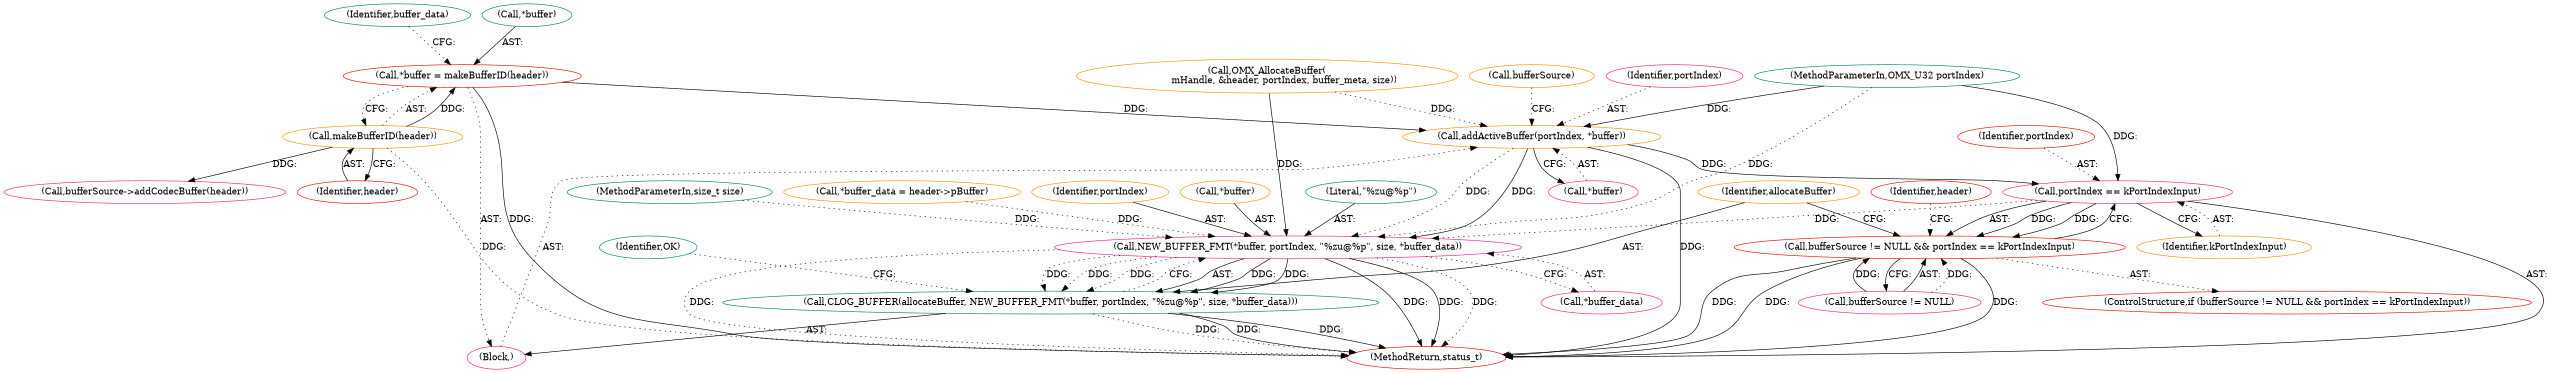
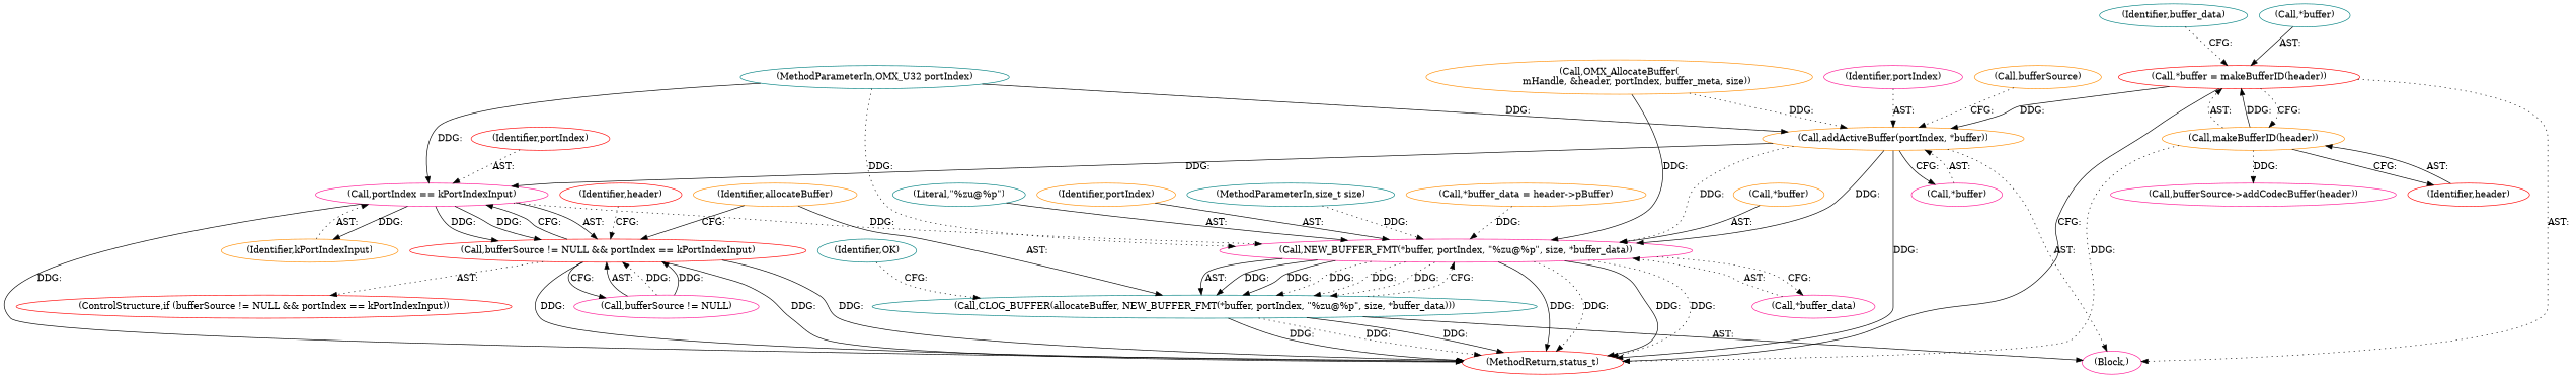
  digraph {
    node [color=darkorange]
    edge [style=solid]
    n1 [color=red label="(Call,*buffer = makeBufferID(header))"]
    n2 [label="(Call,makeBufferID(header))"]
    n3 [label="(Call,addActiveBuffer(portIndex, *buffer))"]
    n4 [color=red label="(MethodReturn,status_t)"]
    n5 [color=deeppink label="(Block,)"]
    n6 [color=deeppink label="(Call,bufferSource->addCodecBuffer(header))"]
    n7 [color=red label="(Identifier,header)"]
    n8 [color=deeppink label="(Call,portIndex == kPortIndexInput)"]
    n9 [color=deeppink label="(Call,NEW_BUFFER_FMT(*buffer, portIndex, \"%zu@%p\", size, *buffer_data))"]
    n10 [color=deeppink label="(Call,*buffer)"]
    n11 [color=red label="(Call,bufferSource != NULL && portIndex == kPortIndexInput)"]
    n12 [label="(Identifier,kPortIndexInput)"]
    n13 [color=teal label="(Call,CLOG_BUFFER(allocateBuffer, NEW_BUFFER_FMT(*buffer, portIndex, \"%zu@%p\", size, *buffer_data)))"]
    n14 [color=deeppink label="(Call,*buffer_data)"]
    n15 [color=red label="(ControlStructure,if (bufferSource != NULL && portIndex == kPortIndexInput))"]
    n16 [color=deeppink label="(Call,bufferSource != NULL)"]
    n17 [color=red label="(Identifier,header)"]
    n18 [label="(Call,*buffer)"]
    n19 [color=teal label="(Identifier,buffer_data)"]
    n20 [color=teal label="(Literal,\"%zu@%p\")"]
    n21 [color=deeppink label="(Identifier,portIndex)"]
    n22 [color=red label="(Identifier,portIndex)"]
    n23 [label="(Identifier,portIndex)"]
    n24 [color=teal label="(Identifier,OK)"]
    n25 [color=teal label="(MethodParameterIn,OMX_U32 portIndex)"]
    n26 [label="(Identifier,allocateBuffer)"]
    n27 [label="(Call,OMX_AllocateBuffer(\n            mHandle, &header, portIndex, buffer_meta, size))"]
    n28 [label="(Call,bufferSource)"]
    n29 [color=teal label="(MethodParameterIn,size_t size)"]
    n30 [label="(Call,*buffer_data = header->pBuffer)"]
    n31 [color=teal label="(Call,*buffer)"]
    n1 -> n2 [label="CFG: " style=dotted]
    n1 -> n3 [label="DDG: "]
-   n1 -> n4 [label="DDG: "]
+   n1 -> n4 [label="CFG: "]
    n1 -> n5 [label="AST: " style=dotted]
    n2 -> n1 [label="AST: " style=dotted]
    n2 -> n1 [label="DDG: "]
    n2 -> n4 [label="DDG: " style=dotted]
-   n2 -> n6 [label="DDG: "]
+   n2 -> n6 [label="DDG: " style=dotted]
    n2 -> n7 [label="CFG: "]
    n3 -> n4 [label="DDG: "]
-   n5 -> n3 [label="AST: " style=dotted]
+   n3 -> n5 [label="AST: " style=dotted]
    n3 -> n8 [label="DDG: "]
    n3 -> n9 [label="DDG: "]
    n3 -> n9 [label="DDG: " style=dotted]
    n3 -> n10 [label="CFG: "]
    n7 -> n2 [label="AST: "]
-   n8 -> n4 [label="AST: "]
+   n8 -> n4 [label="DDG: "]
    n8 -> n9 [label="DDG: " style=dotted]
    n8 -> n11 [label="AST: "]
    n8 -> n11 [label="DDG: "]
    n8 -> n11 [label="DDG: "]
-   n8 -> n12 [label="CFG: "]
+   n8 -> n12 [label="DDG: "]
    n9 -> n4 [label="DDG: "]
    n9 -> n4 [label="DDG: "]
    n9 -> n4 [label="DDG: " style=dotted]
    n9 -> n4 [label="DDG: " style=dotted]
    n9 -> n13 [label="AST: "]
    n9 -> n13 [label="DDG: "]
    n9 -> n13 [label="DDG: "]
    n9 -> n13 [label="DDG: " style=dotted]
    n9 -> n13 [label="DDG: " style=dotted]
    n9 -> n13 [label="DDG: " style=dotted]
    n9 -> n14 [label="CFG: " style=dotted]
    n10 -> n3 [label="AST: " style=dotted]
    n11 -> n4 [label="DDG: "]
    n11 -> n4 [label="DDG: "]
    n11 -> n4 [label="DDG: "]
    n11 -> n8 [label="CFG: "]
    n11 -> n15 [label="AST: " style=dotted]
    n11 -> n16 [label="CFG: "]
    n12 -> n8 [label="AST: " style=dotted]
    n13 -> n4 [label="DDG: "]
    n13 -> n4 [label="DDG: " style=dotted]
    n13 -> n4 [label="DDG: "]
    n13 -> n5 [label="AST: "]
    n13 -> n9 [label="CFG: " style=dotted]
    n14 -> n9 [label="AST: " style=dotted]
    n16 -> n11 [label="AST: "]
    n16 -> n11 [label="DDG: " style=dotted]
    n16 -> n11 [label="DDG: "]
    n17 -> n11 [label="CFG: " style=dotted]
    n18 -> n9 [label="AST: "]
    n19 -> n1 [label="CFG: " style=dotted]
    n20 -> n9 [label="AST: "]
    n21 -> n3 [label="AST: " style=dotted]
    n22 -> n8 [label="AST: " style=dotted]
    n23 -> n9 [label="AST: "]
    n24 -> n13 [label="CFG: " style=dotted]
    n25 -> n3 [label="DDG: "]
    n25 -> n8 [label="DDG: "]
    n25 -> n9 [label="DDG: " style=dotted]
    n26 -> n11 [label="CFG: "]
    n26 -> n13 [label="AST: "]
    n27 -> n3 [label="DDG: " style=dotted]
    n27 -> n9 [label="DDG: "]
    n28 -> n3 [label="CFG: " style=dotted]
    n29 -> n9 [label="DDG: " style=dotted]
    n30 -> n9 [label="DDG: " style=dotted]
    n31 -> n1 [label="AST: "]
  }
